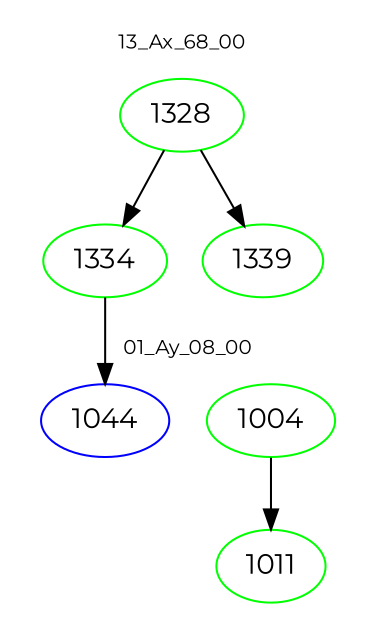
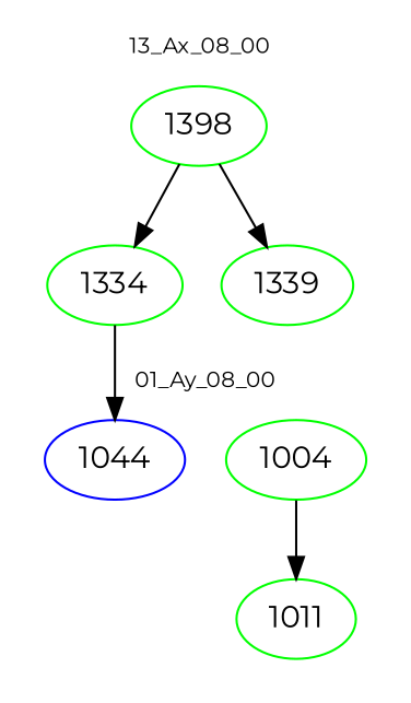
  digraph {
    fontname=Montserrat
    node [color=green fontname=Montserrat]
    edge [color=black fontname=Montserrat]
    n1 [label=1004]
    n2 [color=blue label=1044]
    n3 [label=1011]
-   n4 [label=1328]
+   n4 [label=1398]
    n5 [label=1334]
    n6 [label=1339]
    subgraph cluster_1 {
      color=white
      fontsize=10
      label="01_Ay_08_00"
      n1
      n2
      n3
    }
    subgraph cluster_2 {
      color=white
      fontsize=10
-     label="13_Ax_68_00"
+     label="13_Ax_08_00"
      n4
      n5
      n6
    }
    n1 -> n3
    n4 -> n5
    n4 -> n6
    n5 -> n2
  }
